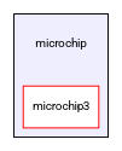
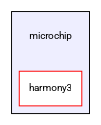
  digraph {
    compound=true
    rankdir=LR
    fontname=Roboto
    node [fontname=Roboto fontsize=10]
    n1 [label=microchip shape=plaintext]
-   n2 [color=red fillcolor=white label=microchip3 shape=box style=filled]
+   n2 [color=red fillcolor=white label=harmony3 shape=box style=filled]
    subgraph cluster_1 {
      bgcolor="#eeeeff"
      pencolor=black
      n1
      n2
    }
  }
